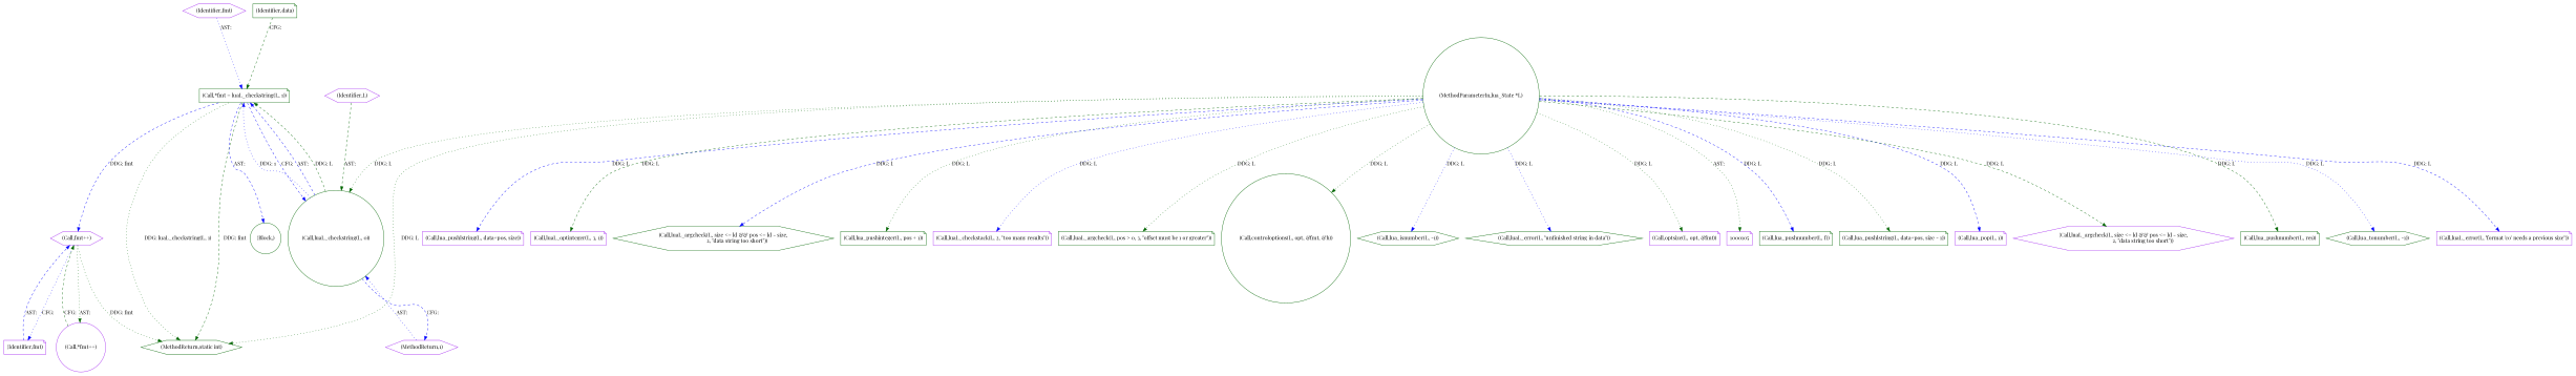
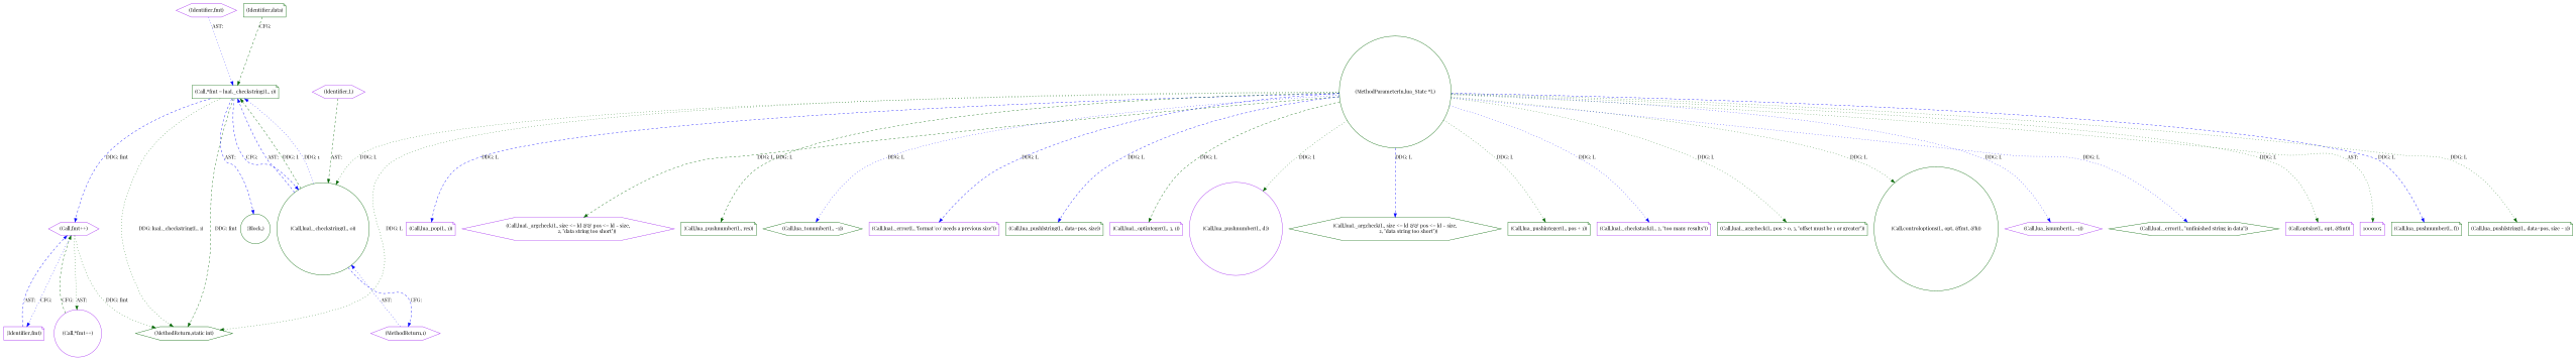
  digraph {
    fontname="Playfair Display"
    node [color=darkgreen fontname="Playfair Display" shape=note]
    edge [color=darkgreen fontname="Playfair Display" style=dotted]
    n1 [color=purple label="(Call,fmt++)" shape=hexagon]
    n2 [label="(MethodReturn,static int)" shape=hexagon]
    n3 [color=purple label="(Identifier,fmt)"]
    n4 [color=purple label="(Call,*fmt++)" shape=circle]
    n5 [label="(Call,*fmt = luaL_checkstring(L, 1))"]
    n6 [label="(Call,luaL_checkstring(L, 0))" shape=circle]
    n7 [label="(Block,)" shape=circle]
    n8 [color=purple label="(MethodReturn,1)" shape=hexagon]
    n9 [label="(MethodParameterIn,lua_State *L)" shape=circle]
    n10 [label="(Call,lua_pushnumber(L, f))"]
    n11 [label="(Call,lua_pushlstring(L, data+pos, size - 1))"]
    n12 [color=purple label="(Call,lua_pop(L, 1))"]
    n13 [color=purple label="(Call,luaL_argcheck(L, size <= ld && pos <= ld - size,\n                           2, \"data string too short\"))" shape=hexagon]
    n14 [label="(Call,lua_pushnumber(L, res))"]
    n15 [label="(Call,lua_tonumber(L, -1))" shape=hexagon]
    n16 [color=purple label="(Call,luaL_error(L, \"format 'c0' needs a previous size\"))"]
-   n17 [color=purple label="(Call,lua_pushlstring(L, data+pos, size))"]
+   n17 [label="(Call,lua_pushlstring(L, data+pos, size))"]
    n18 [color=purple label="(Call,luaL_optinteger(L, 3, 1))"]
+   n19 [color=purple label="(Call,lua_pushnumber(L, d))" shape=circle]
    n20 [label="(Call,luaL_argcheck(L, size <= ld && pos <= ld - size,\n                   2, \"data string too short\"))" shape=hexagon]
    n21 [label="(Call,lua_pushinteger(L, pos + 1))"]
    n22 [color=purple label="(Call,luaL_checkstack(L, 2, \"too many results\"))"]
    n23 [label="(Call,luaL_argcheck(L, pos > 0, 3, \"offset must be 1 or greater\"))"]
    n24 [label="(Call,controloptions(L, opt, &fmt, &h))" shape=circle]
-   n25 [label="(Call,lua_isnumber(L, -1))" shape=hexagon]
+   n25 [color=purple label="(Call,lua_isnumber(L, -1))" shape=hexagon]
    n26 [label="(Call,luaL_error(L, \"unfinished string in data\"))" shape=hexagon]
    n27 [color=purple label="(Call,optsize(L, opt, &fmt))"]
    1000105 [color=purple]
    n29 [color=purple label="(Identifier,fmt)" shape=hexagon]
    n30 [label="(Identifier,data)"]
    n31 [color=purple label="(Identifier,L)" shape=hexagon]
    n1 -> n2 [label="DDG: fmt"]
    n1 -> n3 [color=blue label="CFG: "]
    n1 -> n4 [label="AST: "]
    n3 -> n1 [color=blue label="AST: " style=dashed]
    n4 -> n1 [label="CFG: " style=dashed]
    n5 -> n1 [color=blue label="DDG: fmt" style=dashed]
    n5 -> n2 [label="DDG: luaL_checkstring(L, 1)"]
    n5 -> n2 [label="DDG: fmt" style=dashed]
    n5 -> n6 [color=blue label="CFG: " style=dashed]
    n5 -> n7 [color=blue label="AST: " style=dashed]
    n6 -> n5 [color=blue label="AST: " style=dashed]
    n6 -> n5 [label="DDG: L" style=dashed]
    n6 -> n5 [color=blue label="DDG: 1"]
    n6 -> n8 [color=blue label="CFG: " style=dashed]
    n8 -> n6 [color=blue label="AST: "]
    n9 -> n2 [label="DDG: L"]
    n9 -> n6 [label="DDG: L"]
    n9 -> n10 [color=blue label="DDG: L" style=dashed]
    n9 -> n11 [label="DDG: L"]
    n9 -> n12 [color=blue label="DDG: L" style=dashed]
    n9 -> n13 [label="DDG: L" style=dashed]
    n9 -> n14 [label="DDG: L" style=dashed]
    n9 -> n15 [color=blue label="DDG: L"]
    n9 -> n16 [color=blue label="DDG: L" style=dashed]
    n9 -> n17 [color=blue label="DDG: L" style=dashed]
    n9 -> n18 [label="DDG: L" style=dashed]
+   n9 -> n19 [label="DDG: L"]
    n9 -> n20 [color=blue label="DDG: L" style=dashed]
    n9 -> n21 [label="DDG: L"]
    n9 -> n22 [color=blue label="DDG: L"]
    n9 -> n23 [label="DDG: L"]
    n9 -> n24 [label="DDG: L"]
    n9 -> n25 [color=blue label="DDG: L"]
    n9 -> n26 [color=blue label="DDG: L"]
    n9 -> n27 [label="DDG: L"]
    n9 -> 1000105 [label="AST: "]
    n29 -> n5 [color=blue label="AST: "]
    n30 -> n5 [label="CFG: " style=dashed]
    n31 -> n6 [label="AST: " style=dashed]
  }
